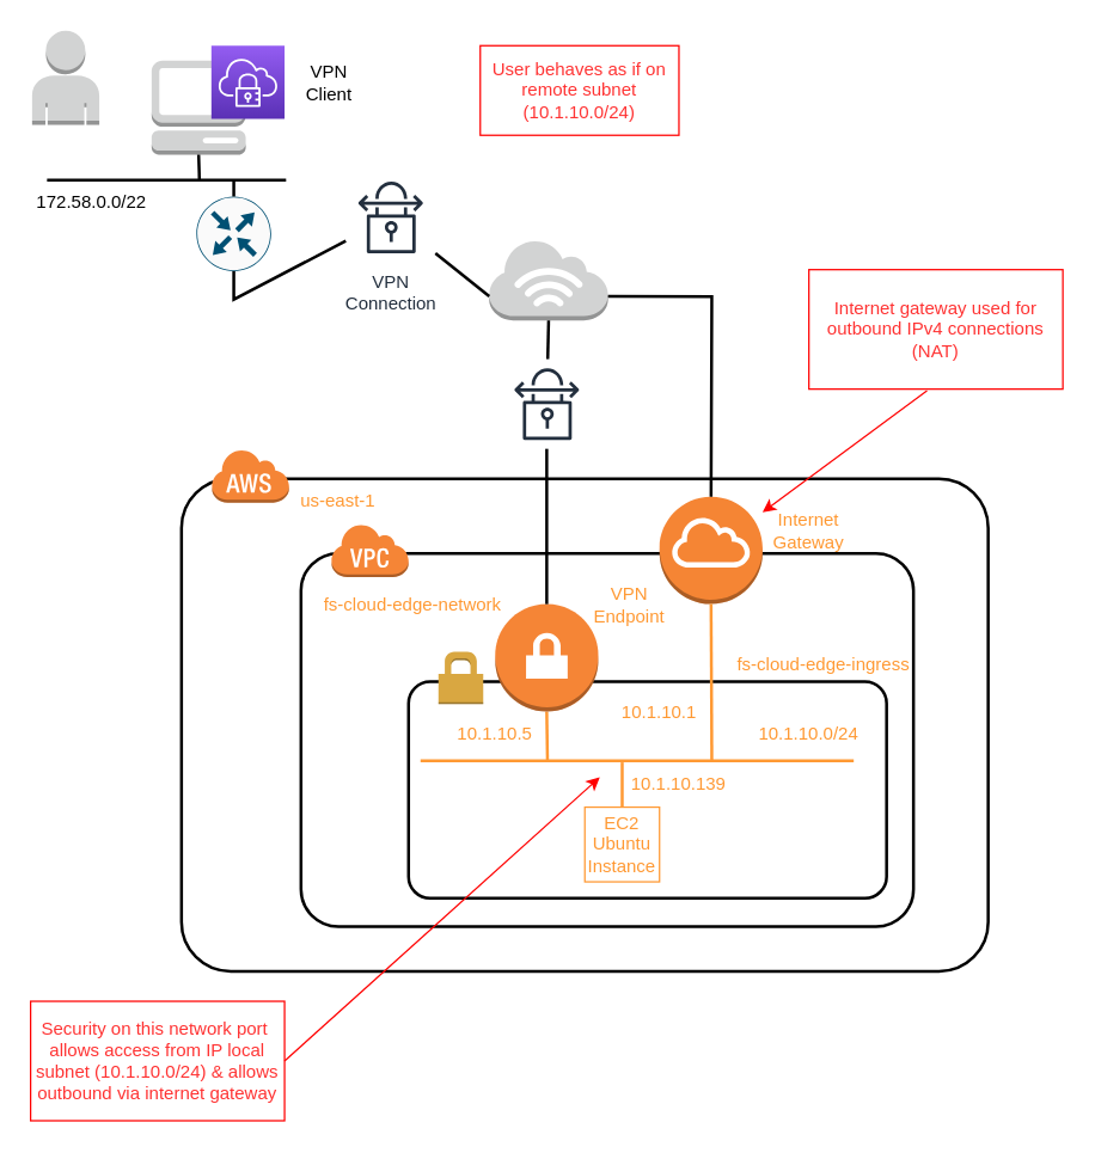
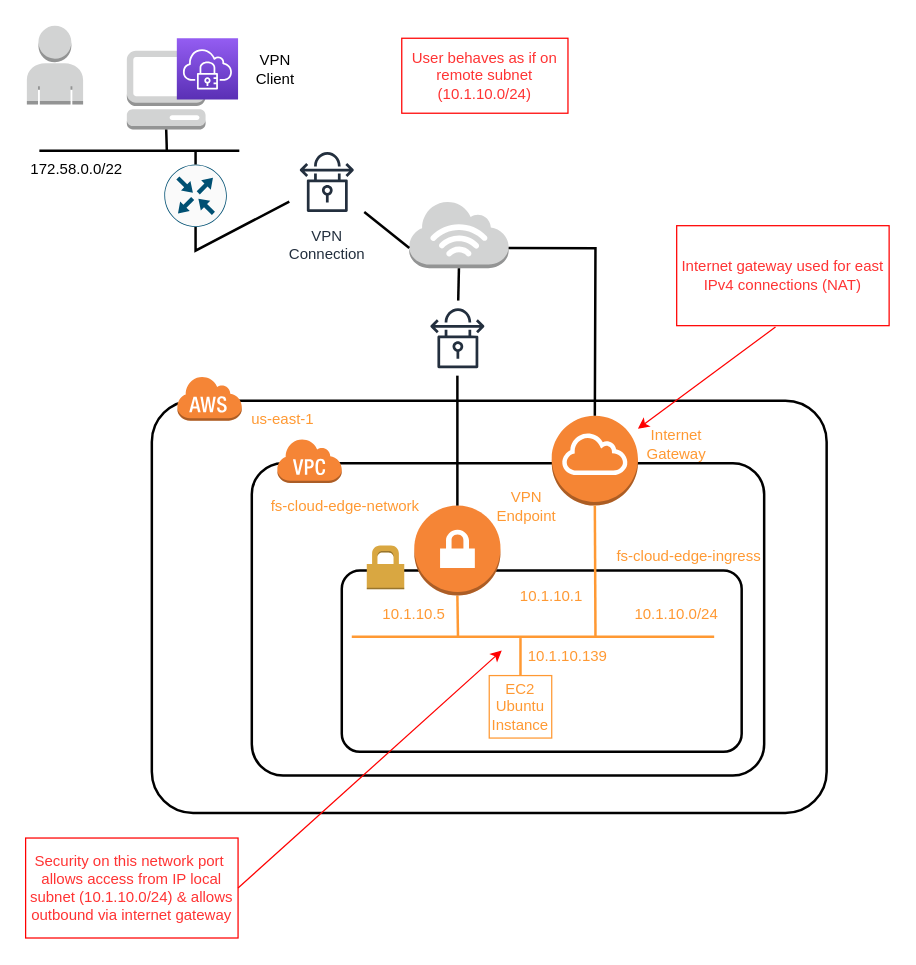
  <mxCell id="0" />
  <mxCell id="1" value="Base" style="" parent="0" />
  <mxCell id="2" value="" style="rounded=1;arcSize=10;dashed=0;fillColor=none;gradientColor=none;strokeWidth=2;" parent="1" vertex="1"><mxGeometry x="121" y="320" width="540" height="330" as="geometry" /></mxCell>
  <mxCell id="3" value="" style="dashed=0;html=1;shape=mxgraph.aws3.cloud;fillColor=#F58536;gradientColor=none;dashed=0;" parent="1" vertex="1"><mxGeometry x="141" y="300" width="52" height="36" as="geometry" /></mxCell>
  <mxCell id="4" value="" style="outlineConnect=0;dashed=0;verticalLabelPosition=bottom;verticalAlign=top;align=center;html=1;shape=mxgraph.aws3.internet_3;fillColor=#D2D3D3;gradientColor=none;" parent="1" vertex="1"><mxGeometry x="327" y="160" width="79.5" height="54" as="geometry" /></mxCell>
  <mxCell id="5" value="" style="outlineConnect=0;dashed=0;verticalLabelPosition=bottom;verticalAlign=top;align=center;html=1;shape=mxgraph.aws3.user;fillColor=#D2D3D3;gradientColor=none;" parent="1" vertex="1"><mxGeometry x="21" y="20" width="45" height="63" as="geometry" /></mxCell>
  <mxCell id="6" value="" style="outlineConnect=0;dashed=0;verticalLabelPosition=bottom;verticalAlign=top;align=center;html=1;shape=mxgraph.aws3.management_console;fillColor=#D2D3D3;gradientColor=none;" parent="1" vertex="1"><mxGeometry x="101" y="40" width="63" height="63" as="geometry" /></mxCell>
  <mxCell id="7" value="" style="sketch=0;points=[[0.5,0,0],[1,0.5,0],[0.5,1,0],[0,0.5,0],[0.145,0.145,0],[0.856,0.145,0],[0.855,0.856,0],[0.145,0.855,0]];verticalLabelPosition=bottom;html=1;verticalAlign=top;aspect=fixed;align=center;pointerEvents=1;shape=mxgraph.cisco19.rect;prIcon=router;fillColor=#FAFAFA;strokeColor=#005073;fontColor=#FF9933;" parent="1" vertex="1"><mxGeometry x="131" y="131" width="50" height="50" as="geometry" /></mxCell>
  <mxCell id="8" value="VPC" style="" parent="0" />
  <mxCell id="9" value="" style="rounded=1;arcSize=10;dashed=0;fillColor=none;gradientColor=none;strokeWidth=2;" parent="8" vertex="1"><mxGeometry x="201" y="370" width="410" height="250" as="geometry" /></mxCell>
  <mxCell id="10" value="" style="dashed=0;html=1;shape=mxgraph.aws3.virtual_private_cloud;fillColor=#F58536;gradientColor=none;dashed=0;" parent="8" vertex="1"><mxGeometry x="221" y="350" width="52" height="36" as="geometry" /></mxCell>
  <mxCell id="11" value="" style="rounded=1;arcSize=10;dashed=0;fillColor=none;gradientColor=none;strokeWidth=2;" parent="8" vertex="1"><mxGeometry x="273" y="456" width="320" height="145" as="geometry" /></mxCell>
  <mxCell id="12" value="" style="dashed=0;html=1;shape=mxgraph.aws3.permissions;fillColor=#D9A741;gradientColor=none;dashed=0;" parent="8" vertex="1"><mxGeometry x="293" y="436" width="30" height="35" as="geometry" /></mxCell>
  <mxCell id="13" value="Networking" style="" parent="0" />
  <mxCell id="14" value="" style="endArrow=none;html=1;strokeWidth=2;strokeColor=#FF9933;" parent="13" edge="1"><mxGeometry width="50" height="50" relative="1" as="geometry"><mxPoint x="281" y="509" as="sourcePoint" /><mxPoint x="571" y="509" as="targetPoint" /></mxGeometry></mxCell>
  <mxCell id="15" value="10.1.10.0/24" style="text;html=1;strokeColor=none;fillColor=none;align=center;verticalAlign=middle;whiteSpace=wrap;rounded=0;fontColor=#FF9933;" parent="13" vertex="1"><mxGeometry x="511" y="476" width="60" height="30" as="geometry" /></mxCell>
  <mxCell id="16" value="172.58.0.0/22" style="text;html=1;strokeColor=none;fillColor=none;align=center;verticalAlign=middle;whiteSpace=wrap;rounded=0;" parent="13" vertex="1"><mxGeometry x="31" y="120" width="60" height="30" as="geometry" /></mxCell>
  <mxCell id="17" value="" style="endArrow=none;html=1;fontColor=#FF9933;strokeColor=#FF9933;strokeWidth=2;entryX=0.5;entryY=1;entryDx=0;entryDy=0;entryPerimeter=0;" parent="13" target="29" edge="1"><mxGeometry width="50" height="50" relative="1" as="geometry"><mxPoint x="366" y="510" as="sourcePoint" /><mxPoint x="365.634" y="412" as="targetPoint" /></mxGeometry></mxCell>
  <mxCell id="18" value="" style="endArrow=none;html=1;fontColor=#FF9933;strokeColor=#000000;strokeWidth=2;" parent="13" edge="1"><mxGeometry width="50" height="50" relative="1" as="geometry"><mxPoint x="31" y="120" as="sourcePoint" /><mxPoint x="191" y="120" as="targetPoint" /></mxGeometry></mxCell>
  <mxCell id="19" value="" style="endArrow=none;html=1;fontColor=#FF9933;strokeColor=#000000;strokeWidth=2;entryX=0.5;entryY=1;entryDx=0;entryDy=0;entryPerimeter=0;" parent="13" target="6" edge="1"><mxGeometry width="50" height="50" relative="1" as="geometry"><mxPoint x="133" y="120" as="sourcePoint" /><mxPoint x="-69" y="120" as="targetPoint" /></mxGeometry></mxCell>
  <mxCell id="20" value="" style="endArrow=none;html=1;fontColor=#FF9933;strokeColor=#000000;strokeWidth=2;entryX=0.5;entryY=1;entryDx=0;entryDy=0;entryPerimeter=0;startArrow=none;" parent="13" source="42" target="4" edge="1"><mxGeometry width="50" height="50" relative="1" as="geometry"><mxPoint x="365.778" y="340" as="sourcePoint" /><mxPoint x="51" y="220" as="targetPoint" /></mxGeometry></mxCell>
  <mxCell id="21" value="" style="rounded=0;whiteSpace=wrap;html=1;fontColor=#FF9933;strokeColor=#FF9933;" parent="13" vertex="1"><mxGeometry x="391" y="540" width="50" height="50" as="geometry" /></mxCell>
  <mxCell id="22" value="" style="endArrow=none;html=1;fontColor=#FF9933;strokeColor=#FF9933;strokeWidth=2;entryX=0.5;entryY=0;entryDx=0;entryDy=0;" parent="13" target="21" edge="1"><mxGeometry width="50" height="50" relative="1" as="geometry"><mxPoint x="416" y="510" as="sourcePoint" /><mxPoint x="11" y="450" as="targetPoint" /></mxGeometry></mxCell>
  <mxCell id="23" value="EC2 Ubuntu Instance" style="text;html=1;strokeColor=none;fillColor=none;align=center;verticalAlign=middle;whiteSpace=wrap;rounded=0;fontColor=#FF9933;" parent="13" vertex="1"><mxGeometry x="386" y="550" width="60" height="30" as="geometry" /></mxCell>
  <mxCell id="24" value="10.1.10.139" style="text;html=1;strokeColor=none;fillColor=none;align=center;verticalAlign=middle;whiteSpace=wrap;rounded=0;fontColor=#FF9933;" parent="13" vertex="1"><mxGeometry x="424" y="510" width="60" height="30" as="geometry" /></mxCell>
  <mxCell id="25" value="fs-cloud-edge-ingress" style="text;html=1;strokeColor=none;fillColor=none;align=center;verticalAlign=middle;whiteSpace=wrap;rounded=0;fontColor=#FF9933;" parent="13" vertex="1"><mxGeometry x="446" y="430" width="210" height="30" as="geometry" /></mxCell>
  <mxCell id="26" value="fs-cloud-edge-network" style="text;html=1;strokeColor=none;fillColor=none;align=center;verticalAlign=middle;whiteSpace=wrap;rounded=0;fontColor=#FF9933;" parent="13" vertex="1"><mxGeometry x="171" y="390" width="210" height="30" as="geometry" /></mxCell>
  <mxCell id="27" value="us-east-1" style="text;html=1;strokeColor=none;fillColor=none;align=center;verticalAlign=middle;whiteSpace=wrap;rounded=0;fontColor=#FF9933;" parent="13" vertex="1"><mxGeometry x="121" y="320" width="210" height="30" as="geometry" /></mxCell>
  <mxCell id="28" value="" style="endArrow=none;html=1;fontColor=#FF9933;strokeColor=#000000;strokeWidth=2;exitX=0.5;exitY=0;exitDx=0;exitDy=0;exitPerimeter=0;" parent="13" source="7" edge="1"><mxGeometry width="50" height="50" relative="1" as="geometry"><mxPoint x="143" y="130" as="sourcePoint" /><mxPoint x="156" y="120" as="targetPoint" /></mxGeometry></mxCell>
  <mxCell id="29" value="" style="outlineConnect=0;dashed=0;verticalLabelPosition=bottom;verticalAlign=top;align=center;html=1;shape=mxgraph.aws3.vpn_gateway;fillColor=#F58536;gradientColor=none;" vertex="1" parent="13"><mxGeometry x="331" y="404" width="69" height="72" as="geometry" /></mxCell>
  <mxCell id="30" value="VPN&#10;Connection" style="sketch=0;outlineConnect=0;fontColor=#232F3E;gradientColor=none;strokeColor=#232F3E;fillColor=#ffffff;dashed=0;verticalLabelPosition=bottom;verticalAlign=top;align=center;html=1;fontSize=12;fontStyle=0;aspect=fixed;shape=mxgraph.aws4.resourceIcon;resIcon=mxgraph.aws4.vpn_connection;" vertex="1" parent="13"><mxGeometry x="231" y="115" width="60" height="60" as="geometry" /></mxCell>
  <mxCell id="31" value="" style="endArrow=none;html=1;fontColor=#FF9933;strokeColor=#000000;strokeWidth=2;exitX=0.5;exitY=1;exitDx=0;exitDy=0;exitPerimeter=0;rounded=0;" edge="1" parent="13" source="7" target="30"><mxGeometry width="50" height="50" relative="1" as="geometry"><mxPoint x="156" y="181" as="sourcePoint" /><mxPoint x="327" y="197.8" as="targetPoint" /><Array as="points"><mxPoint x="156" y="200" /></Array></mxGeometry></mxCell>
  <mxCell id="32" value="" style="endArrow=none;html=1;entryX=0;entryY=0.7;entryDx=0;entryDy=0;entryPerimeter=0;strokeWidth=2;" edge="1" parent="13" source="30" target="4"><mxGeometry width="50" height="50" relative="1" as="geometry"><mxPoint x="251" y="140" as="sourcePoint" /><mxPoint x="301" y="90" as="targetPoint" /></mxGeometry></mxCell>
  <mxCell id="33" value="" style="sketch=0;points=[[0,0,0],[0.25,0,0],[0.5,0,0],[0.75,0,0],[1,0,0],[0,1,0],[0.25,1,0],[0.5,1,0],[0.75,1,0],[1,1,0],[0,0.25,0],[0,0.5,0],[0,0.75,0],[1,0.25,0],[1,0.5,0],[1,0.75,0]];outlineConnect=0;fontColor=#232F3E;gradientColor=#945DF2;gradientDirection=north;fillColor=#5A30B5;strokeColor=#ffffff;dashed=0;verticalLabelPosition=bottom;verticalAlign=top;align=center;html=1;fontSize=12;fontStyle=0;aspect=fixed;shape=mxgraph.aws4.resourceIcon;resIcon=mxgraph.aws4.client_vpn;" vertex="1" parent="13"><mxGeometry x="141" y="30" width="49" height="49" as="geometry" /></mxCell>
  <mxCell id="34" value="VPN&lt;br&gt;Client" style="text;html=1;strokeColor=none;fillColor=none;align=center;verticalAlign=middle;whiteSpace=wrap;rounded=0;" vertex="1" parent="13"><mxGeometry x="190" y="39.5" width="60" height="30" as="geometry" /></mxCell>
  <mxCell id="35" value="10.1.10.5" style="text;html=1;strokeColor=none;fillColor=none;align=center;verticalAlign=middle;whiteSpace=wrap;rounded=0;fontColor=#FF9933;" vertex="1" parent="13"><mxGeometry x="301" y="476" width="60" height="30" as="geometry" /></mxCell>
  <mxCell id="36" value="" style="outlineConnect=0;dashed=0;verticalLabelPosition=bottom;verticalAlign=top;align=center;html=1;shape=mxgraph.aws3.internet_gateway;fillColor=#F58534;gradientColor=none;" vertex="1" parent="13"><mxGeometry x="441" y="332" width="69" height="72" as="geometry" /></mxCell>
  <mxCell id="37" value="VPN Endpoint" style="text;html=1;strokeColor=none;fillColor=none;align=center;verticalAlign=middle;whiteSpace=wrap;rounded=0;fontColor=#FF9933;" vertex="1" parent="13"><mxGeometry x="391" y="390" width="60" height="30" as="geometry" /></mxCell>
  <mxCell id="38" value="Internet&lt;br&gt;Gateway" style="text;html=1;strokeColor=none;fillColor=none;align=center;verticalAlign=middle;whiteSpace=wrap;rounded=0;fontColor=#FF9933;" vertex="1" parent="13"><mxGeometry x="511" y="340" width="60" height="30" as="geometry" /></mxCell>
  <mxCell id="39" value="" style="endArrow=none;html=1;fontColor=#FF9933;strokeColor=#000000;strokeWidth=2;entryX=1;entryY=0.7;entryDx=0;entryDy=0;entryPerimeter=0;exitX=0.5;exitY=0;exitDx=0;exitDy=0;exitPerimeter=0;rounded=0;" edge="1" parent="13" source="36" target="4"><mxGeometry width="50" height="50" relative="1" as="geometry"><mxPoint x="375.699" y="414" as="sourcePoint" /><mxPoint x="376.75" y="224" as="targetPoint" /><Array as="points"><mxPoint x="476" y="198" /></Array></mxGeometry></mxCell>
  <mxCell id="40" value="" style="endArrow=none;html=1;rounded=0;strokeWidth=2;entryX=0.5;entryY=1;entryDx=0;entryDy=0;entryPerimeter=0;exitX=0.867;exitY=-0.033;exitDx=0;exitDy=0;exitPerimeter=0;strokeColor=#FF9933;" edge="1" parent="13" source="24" target="36"><mxGeometry width="50" height="50" relative="1" as="geometry"><mxPoint x="476" y="500" as="sourcePoint" /><mxPoint x="601" y="270" as="targetPoint" /></mxGeometry></mxCell>
  <mxCell id="41" value="10.1.10.1" style="text;html=1;strokeColor=none;fillColor=none;align=center;verticalAlign=middle;whiteSpace=wrap;rounded=0;fontColor=#FF9933;" vertex="1" parent="13"><mxGeometry x="411" y="462" width="60" height="30" as="geometry" /></mxCell>
  <mxCell id="42" value="" style="sketch=0;outlineConnect=0;fontColor=#232F3E;gradientColor=none;strokeColor=#232F3E;fillColor=#ffffff;dashed=0;verticalLabelPosition=bottom;verticalAlign=top;align=center;html=1;fontSize=12;fontStyle=0;aspect=fixed;shape=mxgraph.aws4.resourceIcon;resIcon=mxgraph.aws4.vpn_connection;" vertex="1" parent="13"><mxGeometry x="335.5" y="240" width="60" height="60" as="geometry" /></mxCell>
  <mxCell id="43" value="" style="endArrow=none;html=1;fontColor=#FF9933;strokeColor=#000000;strokeWidth=2;entryX=0.5;entryY=1;entryDx=0;entryDy=0;entryPerimeter=0;" edge="1" parent="13" source="29" target="42"><mxGeometry width="50" height="50" relative="1" as="geometry"><mxPoint x="365.699" y="404" as="sourcePoint" /><mxPoint x="366.75" y="214" as="targetPoint" /></mxGeometry></mxCell>
  <mxCell id="44" value="Comments" parent="0" />
  <mxCell id="45" value="Security on this network port&amp;nbsp;&lt;br&gt;allows access from IP local subnet (10.1.10.0/24) &amp;amp; allows outbound via internet gateway" style="rounded=0;whiteSpace=wrap;html=1;fontColor=#FF3333;strokeColor=#FF0000;" vertex="1" parent="44"><mxGeometry x="20" y="670" width="170" height="80" as="geometry" /></mxCell>
  <mxCell id="46" value="" style="endArrow=classic;html=1;fontColor=#FF3333;strokeColor=#FF0000;strokeWidth=1;exitX=1;exitY=0.5;exitDx=0;exitDy=0;" edge="1" parent="44" source="45"><mxGeometry width="50" height="50" relative="1" as="geometry"><mxPoint x="-19" y="340" as="sourcePoint" /><mxPoint x="401" y="520" as="targetPoint" /></mxGeometry></mxCell>
  <mxCell id="47" value="User behaves as if on remote subnet (10.1.10.0/24)" style="rounded=0;whiteSpace=wrap;html=1;fontColor=#FF3333;strokeColor=#FF0000;" vertex="1" parent="44"><mxGeometry x="321" y="30" width="133" height="60" as="geometry" /></mxCell>
- <mxCell id="48" value="Internet gateway used for outbound IPv4 connections (NAT)" style="rounded=0;whiteSpace=wrap;html=1;fontColor=#FF3333;strokeColor=#FF0000;" vertex="1" parent="44"><mxGeometry x="541" y="180" width="170" height="80" as="geometry" /></mxCell>
+ <mxCell id="48" value="Internet gateway used for east IPv4 connections (NAT)" style="rounded=0;whiteSpace=wrap;html=1;fontColor=#FF3333;strokeColor=#FF0000;" vertex="1" parent="44"><mxGeometry x="541" y="180" width="170" height="80" as="geometry" /></mxCell>
  <mxCell id="49" value="" style="endArrow=classic;html=1;fontColor=#FF3333;strokeColor=#FF0000;strokeWidth=1;exitX=0.465;exitY=1.013;exitDx=0;exitDy=0;exitPerimeter=0;" edge="1" parent="44" source="48" target="36"><mxGeometry width="50" height="50" relative="1" as="geometry"><mxPoint x="200" y="720" as="sourcePoint" /><mxPoint x="521" y="310" as="targetPoint" /></mxGeometry></mxCell>
